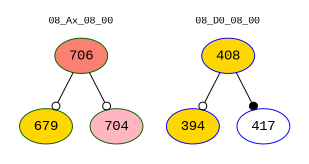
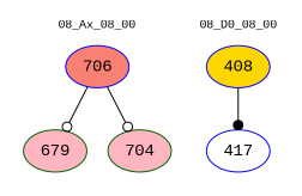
  digraph {
    fontname="Liberation Mono"
    node [color=darkgreen fillcolor=lightpink fontname="Liberation Mono" style=filled]
    edge [arrowhead=odot color=black fontname="Liberation Mono"]
-   n1 [fillcolor=salmon label=706]
-   n2 [fillcolor=gold label=679]
+   n1 [color=blue fillcolor=salmon label=706]
+   n2 [label=679]
    n3 [label=704]
    n4 [color=blue fillcolor=gold label=408]
-   n5 [color=blue fillcolor=gold label=394]
    n6 [color=blue fillcolor=white label=417]
    subgraph cluster_1 {
      color=white
      fontsize=10
      label="08_Ax_08_00"
      n1
      n2
      n3
    }
    subgraph cluster_2 {
      color=white
      fontsize=10
      label="08_D0_08_00"
      n4
-     n5
      n6
    }
    n1 -> n2
    n1 -> n3
-   n4 -> n5
    n4 -> n6 [arrowhead=dot]
  }
